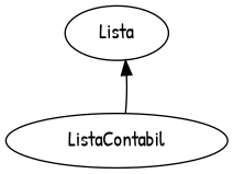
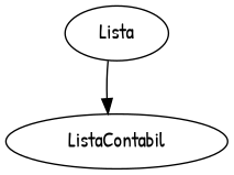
  digraph {
    fontname="Patrick Hand"
    node [fontname="Patrick Hand"]
    Lista [height=0.51389 width=0.97222]
    ListaContabil [height=0.51389 width=2.0833]
-   ListaContabil -> Lista [fontname="Patrick Hand"]
+   Lista -> ListaContabil [fontname="Patrick Hand"]
  }
